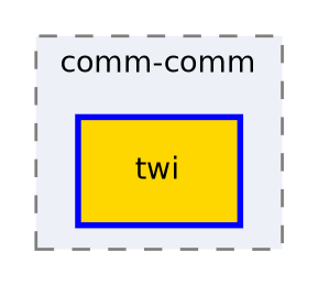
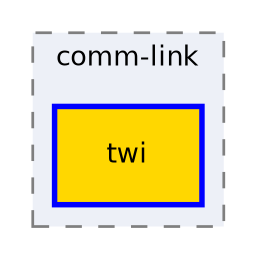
  digraph {
    compound=true
    n1 [color=blue fillcolor=gold fontname=Helvetica fontsize=10 label=twi shape=box style="filled,bold,"]
    subgraph cluster_1 {
      bgcolor="#edf0f7"
      fontname=Helvetica
      fontsize=10
-     label="comm-comm"
+     label="comm-link"
      pencolor=grey50
      style="filled,dashed,"
      n1
    }
  }
